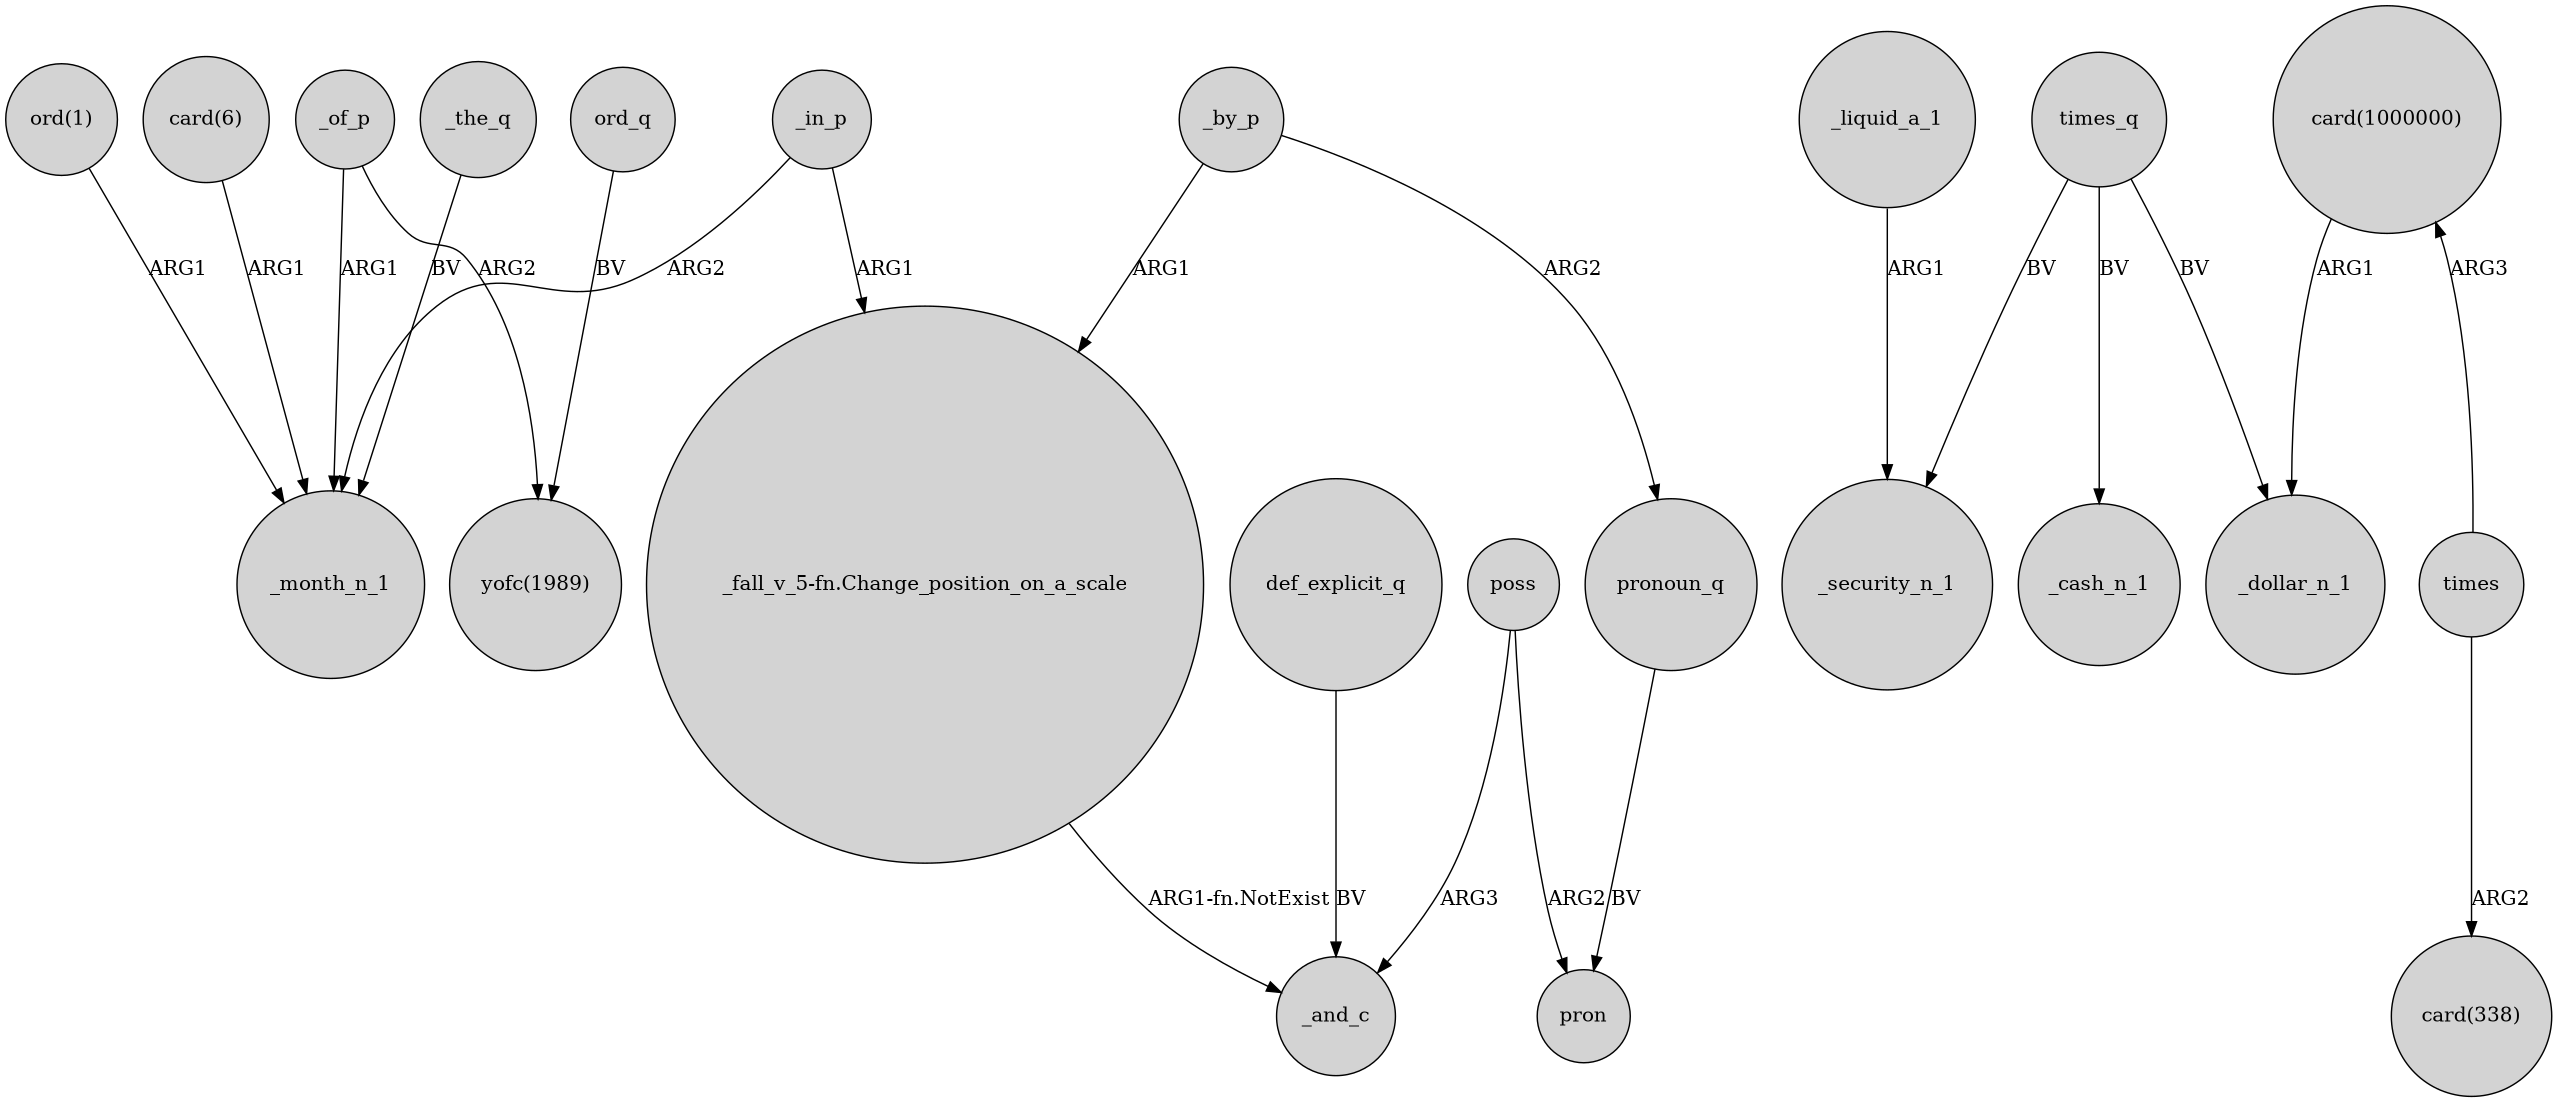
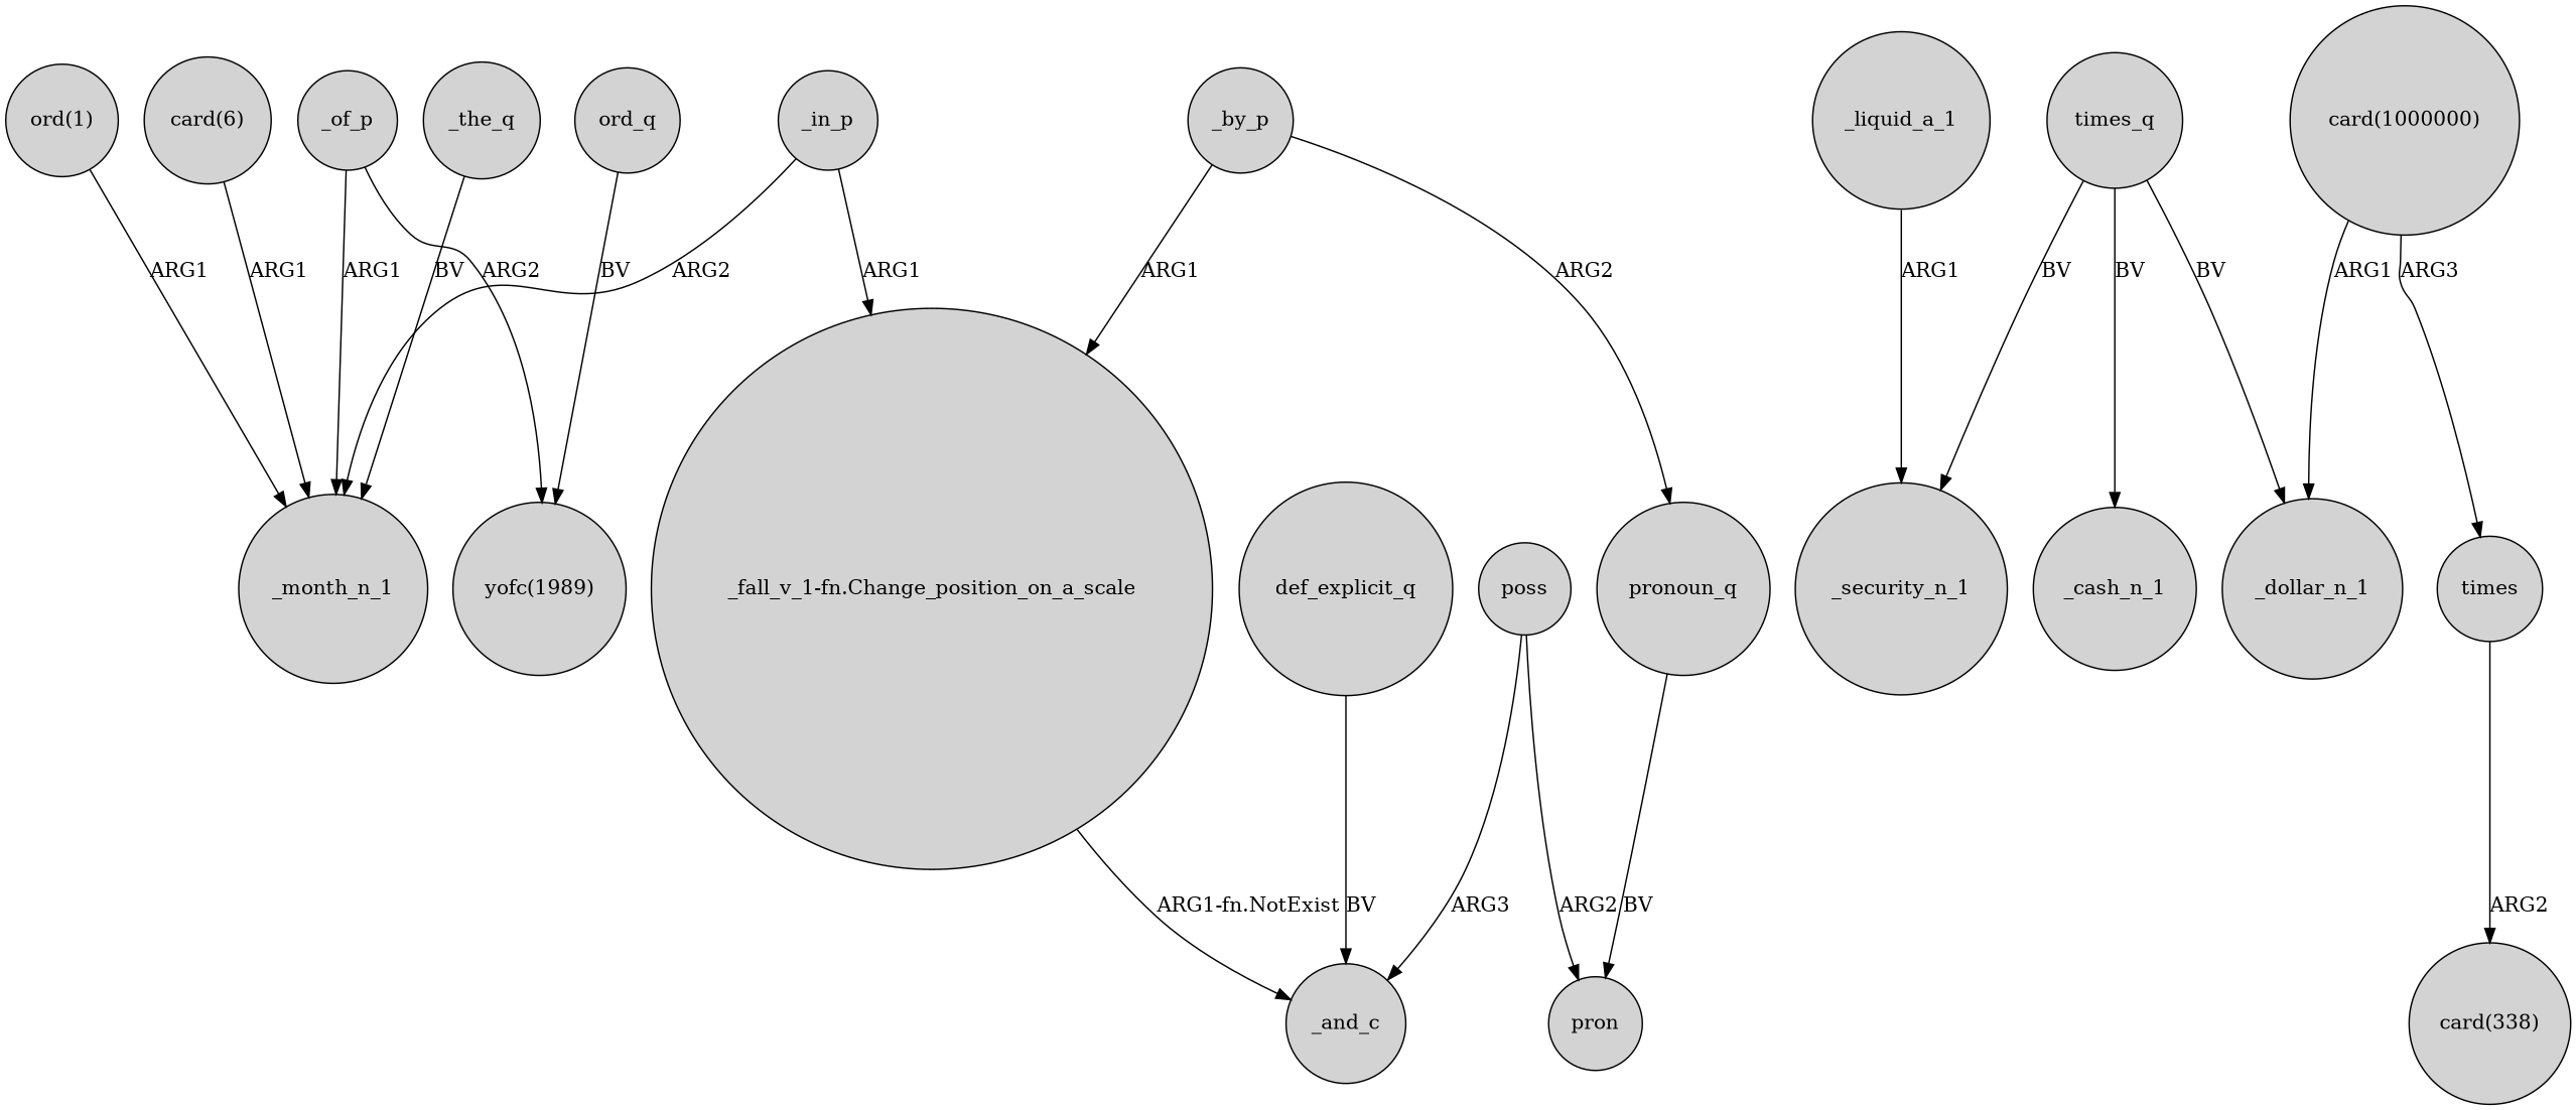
  digraph {
    node [shape=circle style=filled]
    _in_p
    _month_n_1
-   "_fall_v_1-fn.Change_position_on_a_scale" [label="_fall_v_5-fn.Change_position_on_a_scale"]
+   "_fall_v_1-fn.Change_position_on_a_scale"
    _and_c
    _by_p
    pronoun_q
    "card(1000000)"
    _dollar_n_1
    poss
    pron
    _of_p
    "yofc(1989)"
    def_explicit_q
    n14 [label=times_q]
    _cash_n_1
    _security_n_1
    _liquid_a_1
    times
    "card(338)"
    n20 [label=ord_q]
    _the_q
    "ord(1)"
    "card(6)"
    _in_p -> _month_n_1 [label=ARG2]
    _in_p -> "_fall_v_1-fn.Change_position_on_a_scale" [label=ARG1]
    "_fall_v_1-fn.Change_position_on_a_scale" -> _and_c [label="ARG1-fn.NotExist"]
    _by_p -> "_fall_v_1-fn.Change_position_on_a_scale" [label=ARG1]
    _by_p -> pronoun_q [label=ARG2]
    pronoun_q -> pron [label=BV]
    "card(1000000)" -> _dollar_n_1 [label=ARG1]
    poss -> _and_c [label=ARG3]
    poss -> pron [label=ARG2]
    _of_p -> _month_n_1 [label=ARG1]
    _of_p -> "yofc(1989)" [label=ARG2]
    def_explicit_q -> _and_c [label=BV]
    n14 -> _dollar_n_1 [label=BV]
    n14 -> _cash_n_1 [label=BV]
    n14 -> _security_n_1 [label=BV]
    _liquid_a_1 -> _security_n_1 [label=ARG1]
-   times -> "card(1000000)" [label=ARG3]
+   "card(1000000)" -> times [label=ARG3]
    times -> "card(338)" [label=ARG2]
    n20 -> "yofc(1989)" [label=BV]
    _the_q -> _month_n_1 [label=BV]
    "ord(1)" -> _month_n_1 [label=ARG1]
    "card(6)" -> _month_n_1 [label=ARG1]
  }
